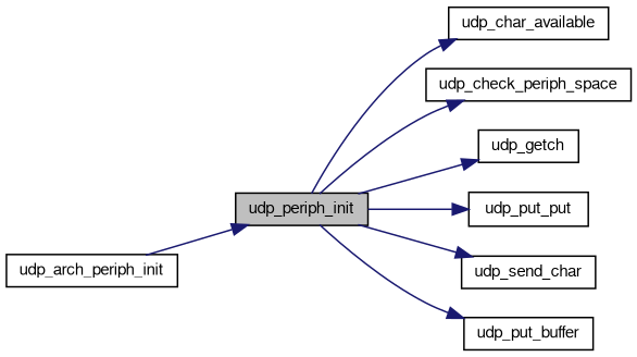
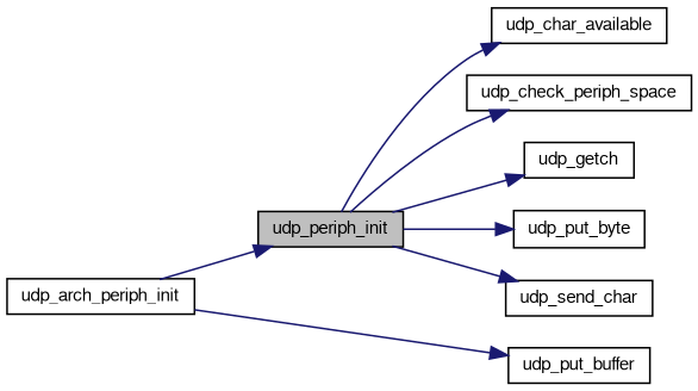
  digraph {
    rankdir=LR
    node [color=black fillcolor=white fontname=FreeSans fontsize=10 shape=record style=filled]
    edge [color=midnightblue fontname=FreeSans fontsize=10 labelfontname=FreeSans labelfontsize=10 style=solid]
    n1 [fillcolor=grey75 fontcolor=black height=0.2 label=udp_periph_init width=0.4]
    n2 [height=0.2 label=udp_char_available width=0.4]
    n3 [height=0.2 label=udp_check_periph_space width=0.4]
    n4 [height=0.2 label=udp_getch width=0.4]
    n5 [height=0.2 label=udp_put_buffer width=0.4]
-   n6 [height=0.2 label=udp_put_put width=0.4]
+   n6 [height=0.2 label=udp_put_byte width=0.4]
    n7 [height=0.2 label=udp_send_char width=0.4]
    n8 [height=0.2 label=udp_arch_periph_init width=0.4]
    n1 -> n2
    n1 -> n3
    n1 -> n4
-   n1 -> n5
+   n8 -> n5
    n1 -> n6
    n1 -> n7
    n8 -> n1
  }
